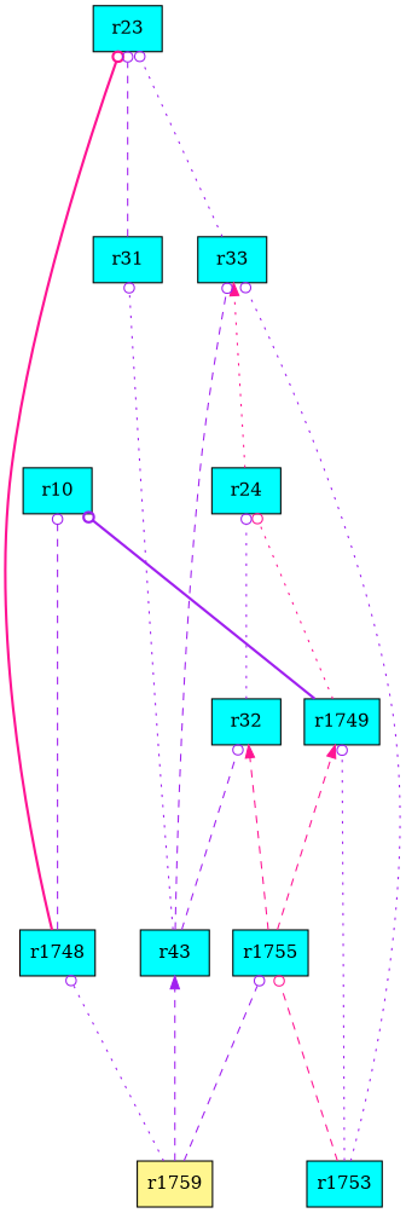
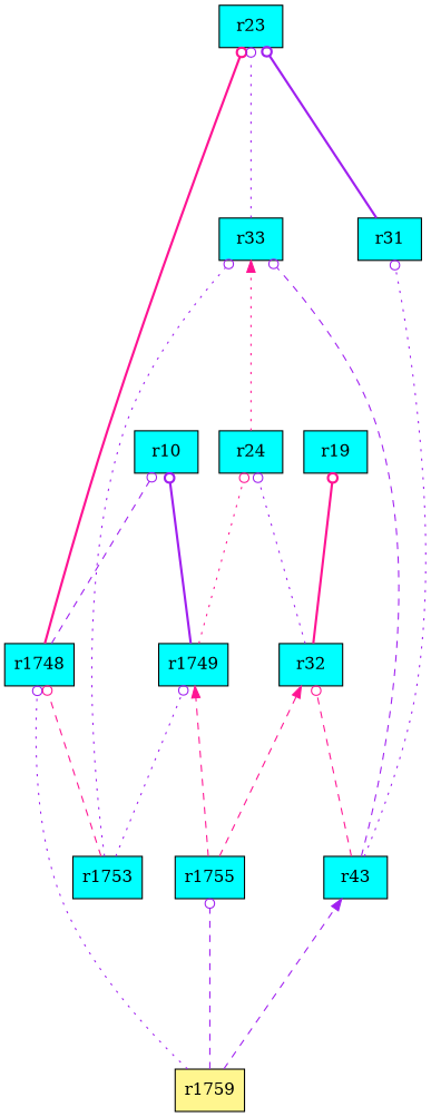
  digraph {
    rankdir=BT
    ranksep=2.0
    node [fillcolor=cyan shape=record style=filled]
    edge [arrowhead=odot color=purple style=dashed]
    n1 [label="{r1748}"]
    n2 [label="{r23}"]
    n3 [label="{r10}"]
    n4 [label="{r1749}"]
    n5 [label="{r24}"]
    n6 [label="{r33}"]
+   n7 [label="{r19}"]
    n8 [label="{r31}"]
    n9 [label="{r1755}"]
    n10 [label="{r32}"]
    n11 [label="{r43}"]
    n12 [fillcolor=khaki1 label="{r1759}"]
    n13 [label="{r1753}"]
    n1 -> n2 [color=deeppink style=bold]
    n1 -> n3
    n4 -> n3 [style=bold]
    n4 -> n5 [color=deeppink style=dotted]
    n5 -> n6 [arrowhead=normal color=deeppink style=dotted]
    n6 -> n2 [style=dotted]
-   n8 -> n2
+   n8 -> n2 [style=bold]
    n9 -> n4 [arrowhead=normal color=deeppink]
    n9 -> n10 [arrowhead=normal color=deeppink]
    n10 -> n5 [style=dotted]
+   n10 -> n7 [color=deeppink style=bold]
    n11 -> n6
    n11 -> n8 [style=dotted]
-   n11 -> n10
+   n11 -> n10 [color=deeppink]
    n12 -> n1 [style=dotted]
    n12 -> n9
    n12 -> n11 [arrowhead=normal]
-   n13 -> n9 [color=deeppink]
+   n13 -> n1 [color=deeppink]
    n13 -> n4 [style=dotted]
    n13 -> n6 [style=dotted]
  }
